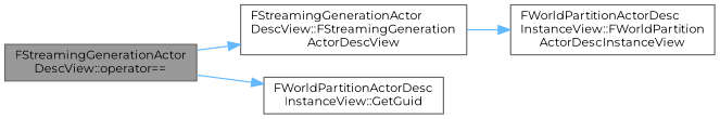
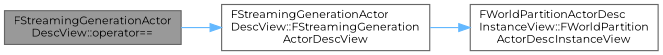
  digraph {
    rankdir=LR
    fontname=Montserrat
    node [color=grey40 fillcolor=white fontname=Montserrat fontsize=10 shape=box style=filled]
    edge [color=steelblue1 fontname=Montserrat fontsize=10 labelfontname=Helvetica labelfontsize=10 style=solid]
    n1 [color=gray40 fillcolor=grey60 fontcolor=black height=0.2 label="FStreamingGenerationActor\lDescView::operator==" width=0.4]
    n2 [height=0.2 label="FStreamingGenerationActor\lDescView::FStreamingGeneration\lActorDescView" width=0.4]
-   n3 [height=0.2 label="FWorldPartitionActorDesc\lInstanceView::GetGuid" width=0.4]
    n4 [height=0.2 label="FWorldPartitionActorDesc\lInstanceView::FWorldPartition\lActorDescInstanceView" width=0.4]
    n1 -> n2
-   n1 -> n3
    n2 -> n4
  }
